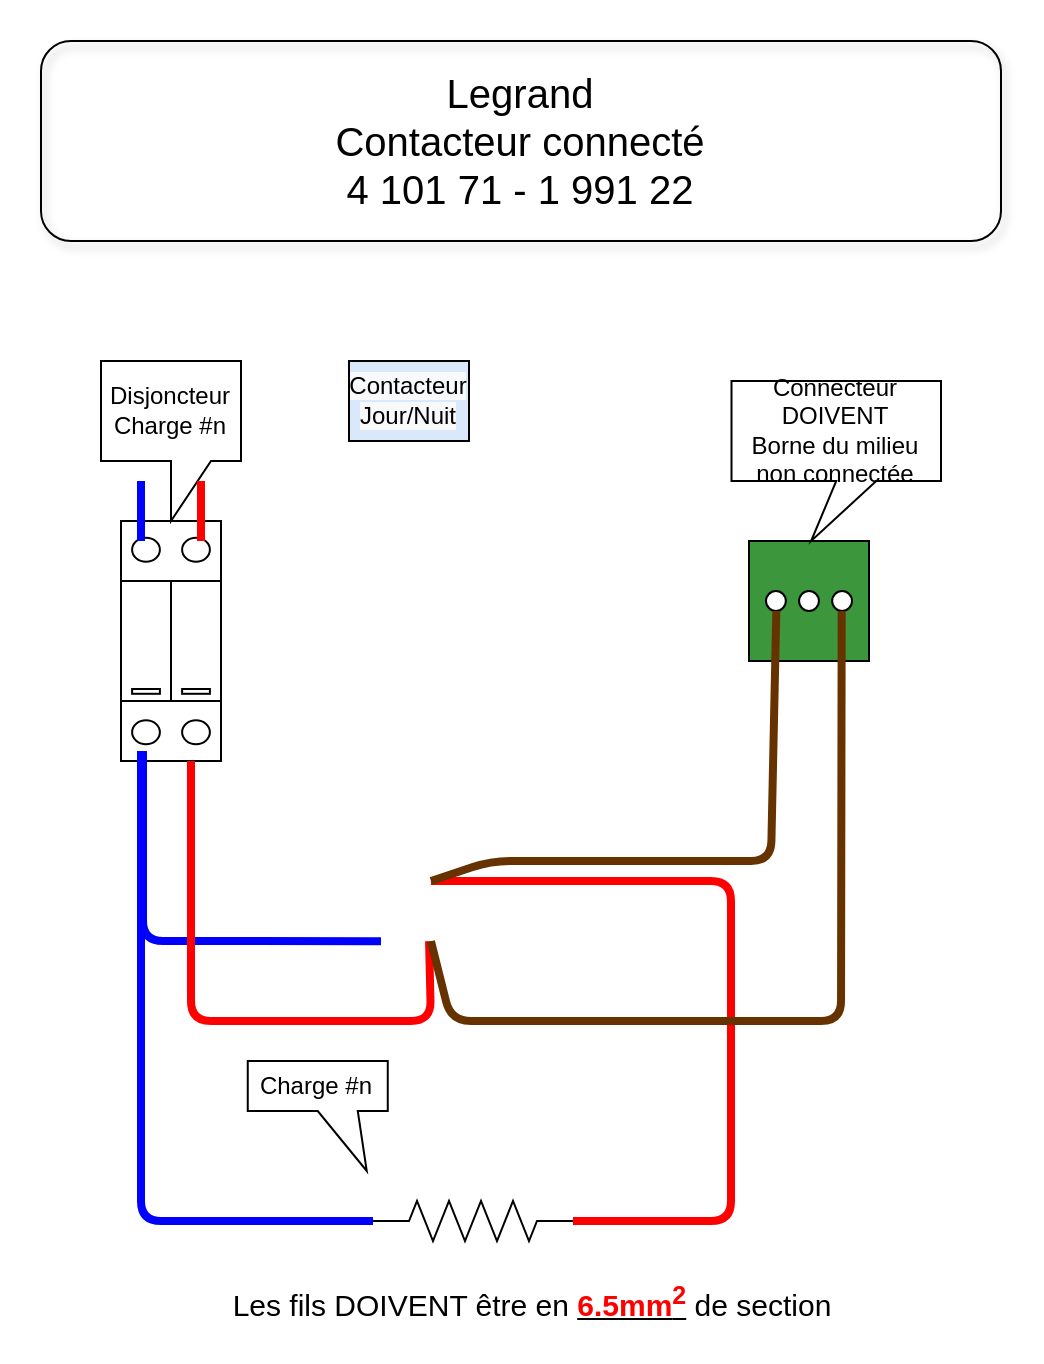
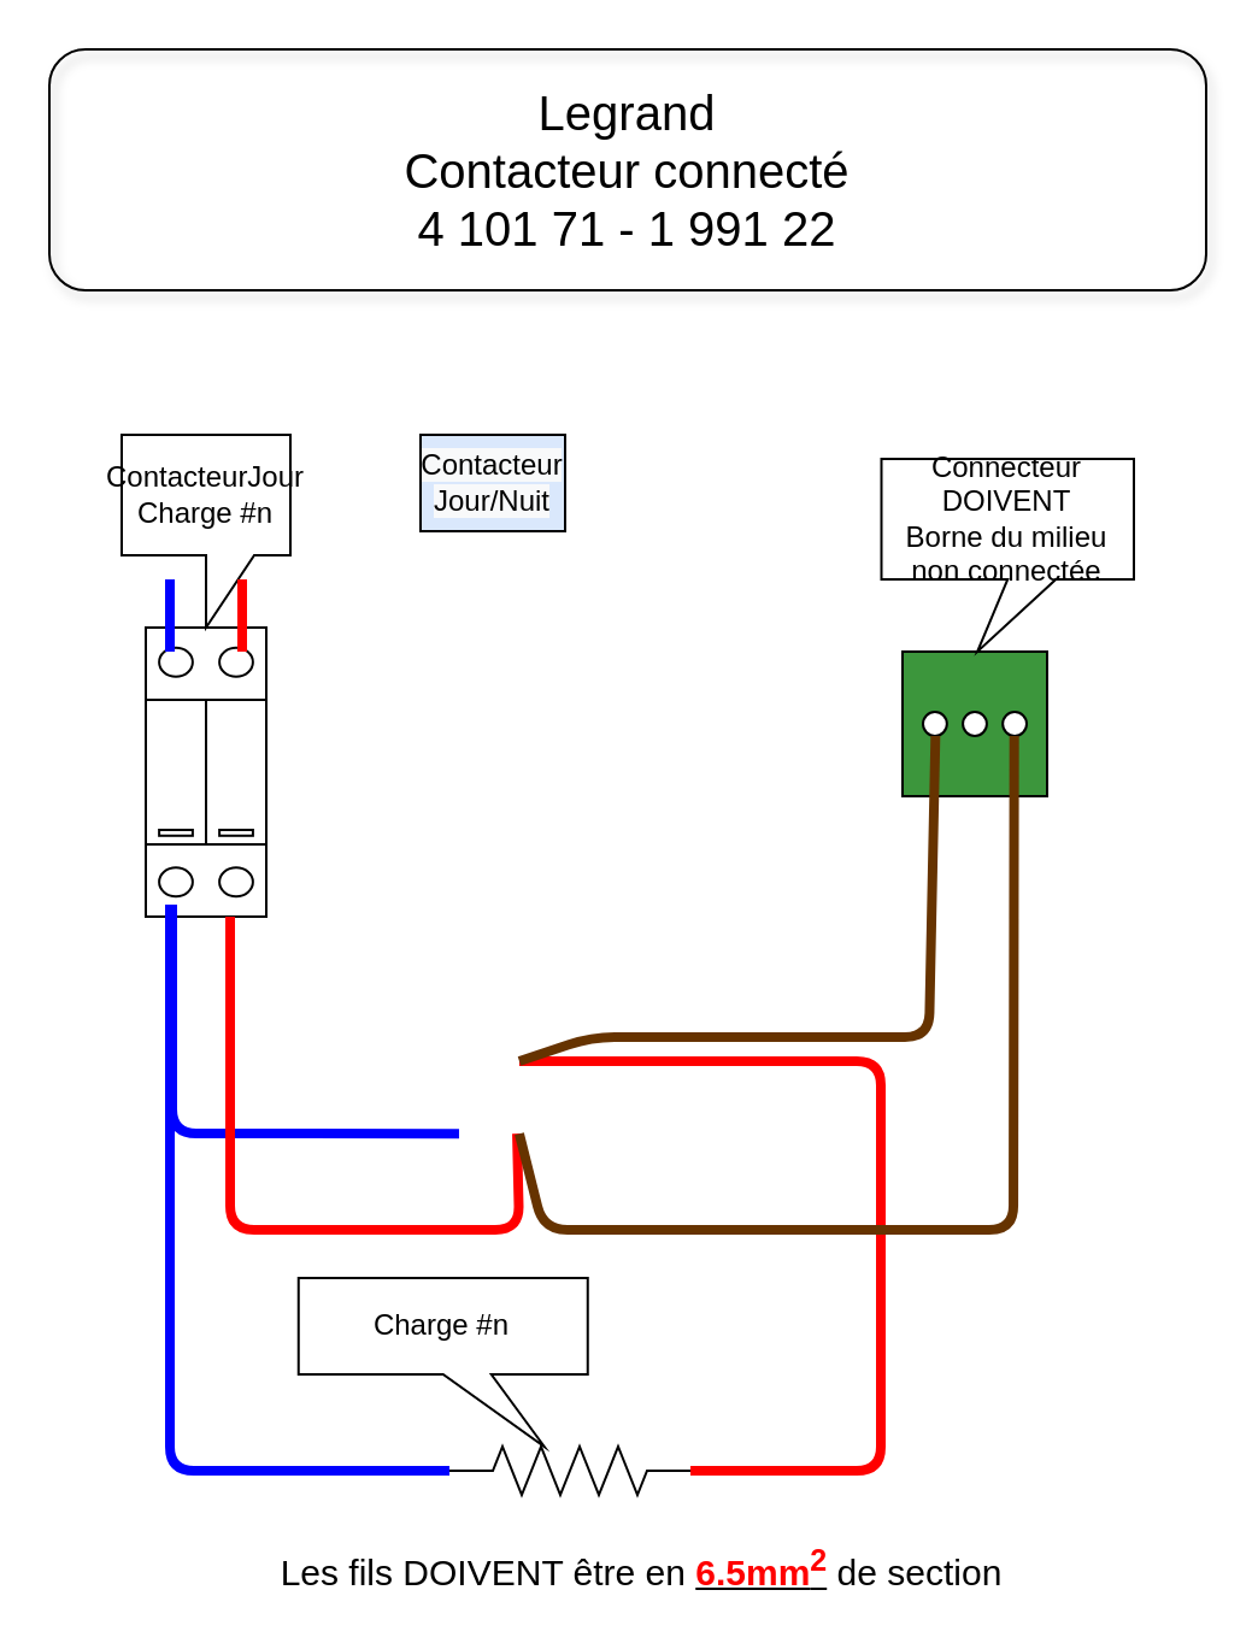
  <mxCell id="0" />
  <mxCell id="1" parent="0" />
  <mxCell id="2" value="" style="shape=image;verticalLabelPosition=bottom;labelBackgroundColor=default;verticalAlign=top;aspect=fixed;imageAspect=0;image=https://m.media-amazon.com/images/I/51gSslKDhyL._AC_UF894,1000_QL80_.jpg;" parent="1" vertex="1"><mxGeometry x="178.81" y="240" width="50.37" height="253.12" as="geometry" /></mxCell>
  <mxCell id="3" value="Legrand&lt;br&gt;Contacteur connecté&lt;br&gt;4 101 71 - 1 991 22" style="text;html=1;strokeColor=default;fillColor=none;align=center;verticalAlign=middle;whiteSpace=wrap;rounded=1;fontSize=20;shadow=1;perimeterSpacing=2;" parent="1" vertex="1"><mxGeometry x="20" y="20" width="480" height="100" as="geometry" /></mxCell>
  <mxCell id="4" value="&lt;font style=&quot;font-size: 15px&quot;&gt;Les fils DOIVENT être en &lt;b&gt;&lt;u&gt;&lt;font color=&quot;#ff0000&quot;&gt;6.5mm&lt;sup&gt;2&lt;/sup&gt;&lt;/font&gt;&lt;/u&gt;&lt;/b&gt; de section&lt;/font&gt;" style="text;html=1;strokeColor=none;fillColor=none;align=center;verticalAlign=middle;whiteSpace=wrap;rounded=0;fontSize=20;" parent="1" vertex="1"><mxGeometry x="105.5" y="640" width="320" height="20" as="geometry" /></mxCell>
  <mxCell id="5" value="" style="whiteSpace=wrap;html=1;aspect=fixed;fillColor=#3c963c;strokeColor=#000000;fontColor=#ffffff;" parent="1" vertex="1"><mxGeometry x="374" y="270" width="60" height="60" as="geometry" /></mxCell>
  <mxCell id="6" value="" style="verticalLabelPosition=bottom;shadow=0;dashed=0;align=center;html=1;verticalAlign=top;shape=mxgraph.electrical.transmission.terminal_3_phase;pointerEvents=1;" parent="1" vertex="1"><mxGeometry x="382.5" y="295" width="43" height="10" as="geometry" /></mxCell>
  <mxCell id="7" value="Connecteur DOIVENT&lt;br&gt;Borne du milieu non connectée" style="shape=callout;whiteSpace=wrap;html=1;perimeter=calloutPerimeter;position2=0.38;" parent="1" vertex="1"><mxGeometry x="365.25" y="190" width="104.75" height="80" as="geometry" /></mxCell>
  <mxCell id="8" value="" style="verticalLabelPosition=bottom;dashed=0;shadow=0;html=1;align=center;verticalAlign=top;shape=mxgraph.cabinets.surge_protection_2p;" parent="1" vertex="1"><mxGeometry x="60" y="260" width="50" height="120" as="geometry" /></mxCell>
- <mxCell id="9" value="Disjoncteur&lt;br&gt;Charge #n" style="shape=callout;whiteSpace=wrap;html=1;perimeter=calloutPerimeter;" parent="1" vertex="1"><mxGeometry x="50" y="180" width="70" height="80" as="geometry" /></mxCell>
+ <mxCell id="9" value="ContacteurJour&lt;br&gt;Charge #n" style="shape=callout;whiteSpace=wrap;html=1;perimeter=calloutPerimeter;" parent="1" vertex="1"><mxGeometry x="50" y="180" width="70" height="80" as="geometry" /></mxCell>
  <mxCell id="10" value="" style="pointerEvents=1;verticalLabelPosition=bottom;shadow=0;dashed=0;align=center;html=1;verticalAlign=top;shape=mxgraph.electrical.resistors.resistor_2;" parent="1" vertex="1"><mxGeometry x="186" y="600" width="100" height="20" as="geometry" /></mxCell>
- <mxCell id="11" value="Charge #n" style="shape=callout;whiteSpace=wrap;html=1;perimeter=calloutPerimeter;direction=east;position2=0.85;" parent="1" vertex="1"><mxGeometry x="123.38" y="530" width="70" height="55" as="geometry" /></mxCell>
+ <mxCell id="11" value="Charge #n" style="shape=callout;whiteSpace=wrap;html=1;perimeter=calloutPerimeter;direction=east;position2=0.85;" parent="1" vertex="1"><mxGeometry x="123.38" y="530" width="120" height="70" as="geometry" /></mxCell>
  <mxCell id="12" value="" style="html=1;exitX=0.222;exitY=0.909;exitDx=0;exitDy=0;exitPerimeter=0;entryX=0.22;entryY=0.958;entryDx=0;entryDy=0;entryPerimeter=0;strokeWidth=4;fillColor=#0050ef;strokeColor=#0000FF;endArrow=none;endFill=0;" parent="1" source="2" target="8" edge="1"><mxGeometry x="-100" y="60" width="100" as="geometry"><mxPoint x="191" y="267.96" as="sourcePoint" /><mxPoint x="-395" y="-107.5" as="targetPoint" /><Array as="points"><mxPoint x="71" y="470" /></Array></mxGeometry></mxCell>
  <mxCell id="13" value="" style="html=1;strokeWidth=4;fillColor=#0050ef;strokeColor=#0000FF;endArrow=none;endFill=0;" parent="1" edge="1"><mxGeometry x="6" y="50" width="100" as="geometry"><mxPoint x="70" y="270" as="sourcePoint" /><mxPoint x="70" y="240" as="targetPoint" /><Array as="points"><mxPoint x="70" y="270.04" /></Array></mxGeometry></mxCell>
  <mxCell id="14" value="" style="html=1;strokeWidth=4;fillColor=#0050ef;strokeColor=#FF0000;endArrow=none;endFill=0;" parent="1" edge="1"><mxGeometry x="6" y="50" width="100" as="geometry"><mxPoint x="100" y="270" as="sourcePoint" /><mxPoint x="100" y="240" as="targetPoint" /><Array as="points"><mxPoint x="100" y="270.04" /><mxPoint x="100" y="260" /></Array></mxGeometry></mxCell>
  <mxCell id="15" value="&lt;span style=&quot;color: rgb(0 , 0 , 0) ; font-family: &amp;#34;helvetica&amp;#34; ; font-size: 12px ; font-style: normal ; font-weight: 400 ; letter-spacing: normal ; text-align: center ; text-indent: 0px ; text-transform: none ; word-spacing: 0px ; background-color: rgb(248 , 249 , 250) ; display: inline ; float: none&quot;&gt;Contacteur&lt;/span&gt;&lt;br style=&quot;color: rgb(0 , 0 , 0) ; font-family: &amp;#34;helvetica&amp;#34; ; font-size: 12px ; font-style: normal ; font-weight: 400 ; letter-spacing: normal ; text-align: center ; text-indent: 0px ; text-transform: none ; word-spacing: 0px ; background-color: rgb(248 , 249 , 250)&quot;&gt;&lt;span style=&quot;color: rgb(0 , 0 , 0) ; font-family: &amp;#34;helvetica&amp;#34; ; font-size: 12px ; font-style: normal ; font-weight: 400 ; letter-spacing: normal ; text-align: center ; text-indent: 0px ; text-transform: none ; word-spacing: 0px ; background-color: rgb(248 , 249 , 250) ; display: inline ; float: none&quot;&gt;Jour/Nuit&lt;/span&gt;&lt;br&gt;" style="rounded=0;whiteSpace=wrap;html=1;fillColor=#dae8fc;" parent="1" vertex="1"><mxGeometry x="174" y="180" width="60" height="40" as="geometry" /></mxCell>
  <mxCell id="16" value="" style="html=1;entryX=0.7;entryY=1;entryDx=0;entryDy=0;entryPerimeter=0;fillColor=#a20025;strokeWidth=4;strokeColor=#FF0000;endArrow=none;endFill=0;exitX=0.699;exitY=0.909;exitDx=0;exitDy=0;exitPerimeter=0;" parent="1" source="2" target="8" edge="1"><mxGeometry width="100" relative="1" as="geometry"><mxPoint x="215" y="490" as="sourcePoint" /><mxPoint x="-110" y="-165" as="targetPoint" /><Array as="points"><mxPoint x="215" y="510" /><mxPoint x="95" y="510" /></Array></mxGeometry></mxCell>
  <mxCell id="17" value="" style="html=1;strokeWidth=4;fillColor=#0050ef;strokeColor=#0000FF;endArrow=none;endFill=0;exitX=0;exitY=0.5;exitDx=0;exitDy=0;exitPerimeter=0;" parent="1" source="10" edge="1"><mxGeometry x="-273" y="-380" width="100" as="geometry"><mxPoint x="270" y="460" as="sourcePoint" /><mxPoint x="70" y="375" as="targetPoint" /><Array as="points"><mxPoint x="70" y="610" /><mxPoint x="70" y="500" /></Array></mxGeometry></mxCell>
  <mxCell id="18" value="" style="html=1;strokeWidth=4;fillColor=#0050ef;strokeColor=#FF0000;endArrow=none;endFill=0;exitX=1;exitY=0.5;exitDx=0;exitDy=0;exitPerimeter=0;entryX=0.718;entryY=0.79;entryDx=0;entryDy=0;entryPerimeter=0;" parent="1" source="10" target="2" edge="1"><mxGeometry width="100" as="geometry"><mxPoint x="420.5" y="455" as="sourcePoint" /><mxPoint x="245" y="440" as="targetPoint" /><Array as="points"><mxPoint x="365" y="610" /><mxPoint x="365" y="440" /></Array></mxGeometry></mxCell>
  <mxCell id="19" value="" style="html=1;strokeWidth=4;fillColor=#0050ef;strokeColor=#663300;endArrow=none;endFill=0;entryX=0.88;entryY=1;entryDx=0;entryDy=0;entryPerimeter=0;exitX=0.718;exitY=0.909;exitDx=0;exitDy=0;exitPerimeter=0;" parent="1" source="2" target="6" edge="1"><mxGeometry width="100" as="geometry"><mxPoint x="215" y="470" as="sourcePoint" /><mxPoint x="365.5" y="370" as="targetPoint" /><Array as="points"><mxPoint x="225" y="510" /><mxPoint x="420" y="510" /></Array></mxGeometry></mxCell>
  <mxCell id="20" value="" style="html=1;strokeWidth=4;fillColor=#0050ef;strokeColor=#663300;endArrow=none;endFill=0;entryX=0.12;entryY=1;entryDx=0;entryDy=0;entryPerimeter=0;" parent="1" target="6" edge="1"><mxGeometry width="100" as="geometry"><mxPoint x="215" y="440" as="sourcePoint" /><mxPoint x="430" y="315" as="targetPoint" /><Array as="points"><mxPoint x="245" y="430" /><mxPoint x="385" y="430" /></Array></mxGeometry></mxCell>
